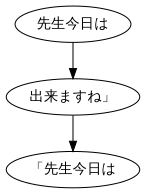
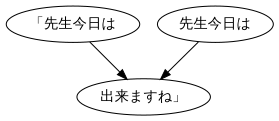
  digraph {
    n1 [label="「先生今日は"]
    n2 [label="出来ますね」"]
    n3 [label="先生今日は"]
-   n2 -> n1
+   n1 -> n2
    n3 -> n2
  }
